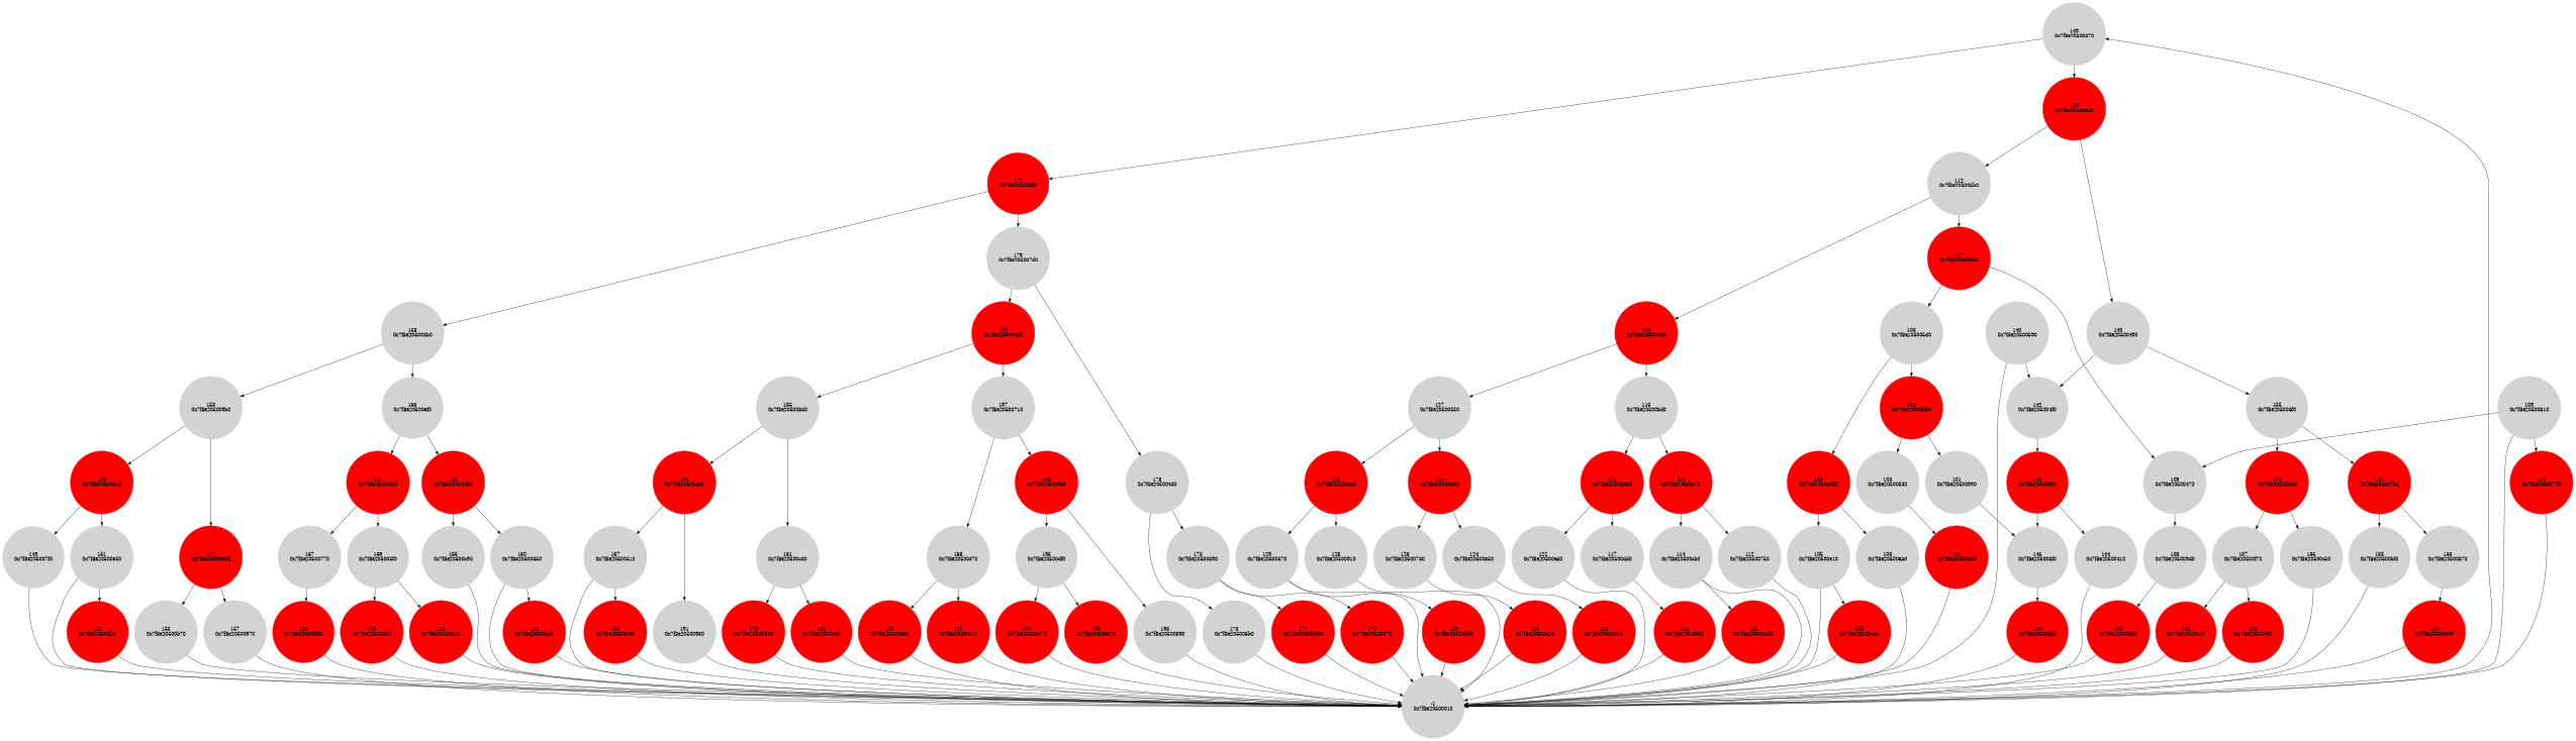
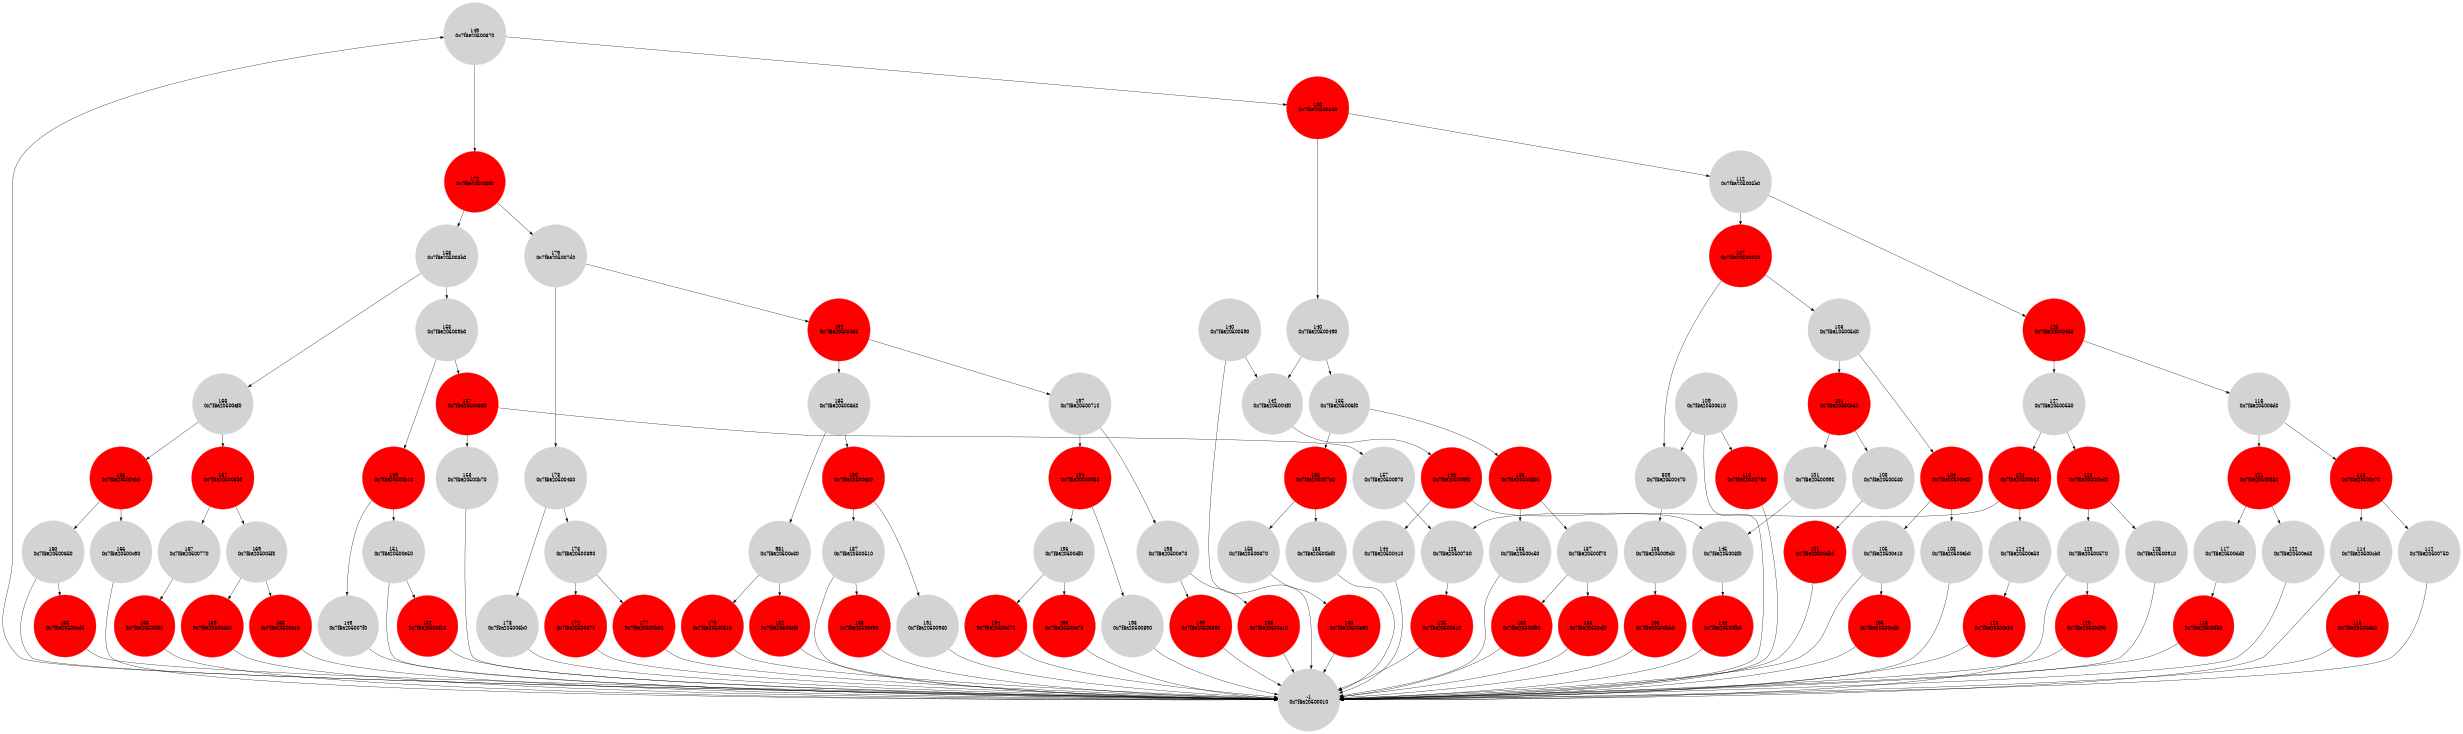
  digraph {
    node [color=lightgrey shape=circle style=filled]
    n1 [label="149\n0x7f8a20500370"]
    n2 [color=red label="130\n0x7f8a205003d0"]
    n3 [color=red label="172\n0x7f8a205003f0"]
    n4 [label="112\n0x7f8a205005b0"]
    n5 [label="140\n0x7f8a20500490"]
    n6 [label="158\n0x7f8a205003b0"]
    n7 [label="179\n0x7f8a205007d0"]
    n8 [label="-1\n0x7f8a20500010"]
    n9 [color=red label="107\n0x7f8a20500350"]
    n10 [color=red label="123\n0x7f8a20500450"]
    n11 [label="135\n0x7f8a205006f0"]
    n12 [label="142\n0x7f8a205004f0"]
    n13 [label="153\n0x7f8a205009b0"]
    n14 [label="166\n0x7f8a20500af0"]
    n15 [label="178\n0x7f8a20500430"]
    n16 [color=red label="192\n0x7f8a205004d0"]
    n17 [label="103\n0x7f8a105005d0"]
-   n18 [label="109\n0x7f8a20500470"]
+   n18 [label="809\n0x7f8a20500470"]
    n19 [label="116\n0x7f8a205006d0"]
    n20 [label="127\n0x7f8a20500550"]
    n21 [color=red label="133\n0x7f8a205007b0"]
    n22 [color=red label="136\n0x7f8a205008b0"]
    n23 [color=red label="144\n0x7f8a205009f0"]
    n24 [color=red label="149\n0x7f8a20500b10"]
    n25 [color=red label="157\n0x7f8a20500630"]
    n26 [color=red label="165\n0x7f8a205004b0"]
    n27 [color=red label="167\n0x7f8a20500850"]
    n28 [label="173\n0x7f8a20500390"]
    n29 [label="178\n0x7f8a205006b0"]
    n30 [label="185\n0x7f8a205008d0"]
    n31 [label="197\n0x7f8a20500710"]
    n32 [color=red label="101\n0x7f8a20500b50"]
    n33 [color=red label="104\n0x7f8a20500e30"]
    n34 [label="108\n0x7f8a205009d0"]
    n35 [color=red label="113\n0x7f8a20500c70"]
    n36 [color=red label="121\n0x7f8a20500830"]
    n37 [color=red label="124\n0x7f8a20500b30"]
    n38 [color=red label="128\n0x7f8a20500bd0"]
    n39 [label="153\n0x7f8a20500670"]
    n40 [label="133\n0x7f8a20500bf0"]
    n41 [label="135\n0x7f8a20500c50"]
    n42 [label="137\n0x7f8a20500f70"]
    n43 [label="140\n0x7f8a20500590"]
    n44 [label="144\n0x7f8a20500410"]
    n45 [label="145\n0x7f8a205008f0"]
    n46 [label="149\n0x7f8a205007f0"]
    n47 [label="151\n0x7f8a20500e50"]
    n48 [label="153\n0x7f8a20500b70"]
    n49 [label="157\n0x7f8a20500970"]
    n50 [label="160\n0x7f8a20500650"]
    n51 [label="165\n0x7f8a20500c90"]
    n52 [label="167\n0x7f8a20500770"]
    n53 [label="169\n0x7f8a205005f0"]
    n54 [color=red label="172\n0x7f8a20500870"]
    n55 [color=red label="177\n0x7f8a20500b90"]
-   n56 [label="181\n0x7f8a20500c30"]
+   n56 [label="981\n0x7f8a20500c30"]
    n57 [color=red label="190\n0x7f8a20500a30"]
    n58 [color=red label="194\n0x7f8a20500950"]
-   n59 [label="168\n0x7f8a20500e70"]
+   n59 [label="198\n0x7f8a20500e70"]
    n60 [label="101\n0x7f8a20500990"]
    n61 [label="103\n0x7f8a20500530"]
    n62 [label="103\n0x7f8a20500ab0"]
    n63 [label="105\n0x7f8a20500e10"]
    n64 [color=red label="108\n0x7f8a20500bb0"]
    n65 [label="109\n0x7f8a20500610"]
    n66 [color=red label="110\n0x7f8a20500790"]
    n67 [label="112\n0x7f8a20500750"]
    n68 [label="114\n0x7f8a20500cb0"]
    n69 [label="117\n0x7f8a20500dd0"]
    n70 [label="122\n0x7f8a20500ad0"]
    n71 [label="124\n0x7f8a20500a50"]
    n72 [label="126\n0x7f8a20500730"]
    n73 [label="128\n0x7f8a20500910"]
    n74 [label="129\n0x7f8a20500570"]
    n75 [color=red label="130\n0x7f8a20500a90"]
    n76 [color=red label="136\n0x7f8a20500cf0"]
    n77 [color=red label="138\n0x7f8a20500f90"]
    n78 [color=red label="144\n0x7f8a20500fb0"]
    n79 [color=red label="152\n0x7f8a20500f10"]
    n80 [color=red label="163\n0x7f8a20500cd0"]
    n81 [color=red label="166\n0x7f8a20500f30"]
    n82 [color=red label="168\n0x7f8a20500a10"]
    n83 [color=red label="169\n0x7f8a20500d30"]
    n84 [color=red label="179\n0x7f8a20500810"]
    n85 [color=red label="182\n0x7f8a20500ef0"]
    n86 [label="187\n0x7f8a20500510"]
    n87 [label="191\n0x7f8a20500930"]
    n88 [label="193\n0x7f8a20500890"]
    n89 [label="195\n0x7f8a20500df0"]
    n90 [color=red label="198\n0x7f8a20500c10"]
    n91 [color=red label="199\n0x7f8a20500690"]
    n92 [color=red label="101\n0x7f8a20500db0"]
    n93 [color=red label="105\n0x7f8a20500ed0"]
    n94 [color=red label="115\n0x7f8a20500d50"]
    n95 [color=red label="116\n0x7f8a20500f50"]
    n96 [color=red label="123\n0x7f8a20500eb0"]
    n97 [color=red label="125\n0x7f8a20500d10"]
    n98 [color=red label="129\n0x7f8a20500d90"]
    n99 [color=red label="188\n0x7f8a20500e90"]
    n100 [color=red label="194\n0x7f8a20500d70"]
    n101 [color=red label="196\n0x7f8a20500a70"]
    n1 -> n2
    n1 -> n3
    n2 -> n4
    n2 -> n5
    n3 -> n6
    n3 -> n7
    n4 -> n9
    n4 -> n10
    n5 -> n11
    n5 -> n12
    n6 -> n13
    n6 -> n14
    n7 -> n15
    n7 -> n16
    n8 -> n1
    n9 -> n17
    n9 -> n18
    n10 -> n19
    n10 -> n20
    n11 -> n21
    n11 -> n22
    n12 -> n23
    n13 -> n24
    n13 -> n25
    n14 -> n26
    n14 -> n27
    n15 -> n28
    n15 -> n29
    n16 -> n30
    n16 -> n31
    n17 -> n32
    n17 -> n33
    n18 -> n34
    n19 -> n35
    n19 -> n36
    n20 -> n37
    n20 -> n38
    n21 -> n39
    n21 -> n40
    n22 -> n41
    n22 -> n42
    n23 -> n44
    n23 -> n45
    n24 -> n46
    n24 -> n47
    n25 -> n48
    n25 -> n49
    n26 -> n50
    n26 -> n51
    n27 -> n52
    n27 -> n53
    n28 -> n54
    n28 -> n55
    n29 -> n8
    n30 -> n56
    n30 -> n57
    n31 -> n58
    n31 -> n59
    n32 -> n60
    n32 -> n61
    n33 -> n62
    n33 -> n63
    n34 -> n64
    n35 -> n67
    n35 -> n68
    n36 -> n69
    n36 -> n70
    n37 -> n71
    n37 -> n72
    n38 -> n73
    n38 -> n74
    n39 -> n75
    n40 -> n8
    n41 -> n8
    n42 -> n76
    n42 -> n77
    n43 -> n8
    n43 -> n12
    n44 -> n8
    n45 -> n78
    n46 -> n8
    n47 -> n8
    n47 -> n79
    n48 -> n8
-   n49 -> n8
+   n49 -> n72
    n50 -> n8
    n50 -> n80
    n51 -> n8
    n52 -> n81
    n53 -> n82
    n53 -> n83
    n54 -> n8
    n55 -> n8
    n56 -> n84
    n56 -> n85
    n57 -> n86
    n57 -> n87
    n58 -> n88
    n58 -> n89
    n59 -> n90
    n59 -> n91
    n60 -> n45
    n61 -> n92
    n62 -> n8
    n63 -> n8
    n63 -> n93
    n64 -> n8
    n65 -> n8
    n65 -> n18
    n65 -> n66
    n66 -> n8
    n67 -> n8
    n68 -> n8
    n68 -> n94
    n69 -> n95
    n70 -> n8
    n71 -> n96
    n72 -> n97
    n73 -> n8
    n74 -> n8
    n74 -> n98
    n75 -> n8
    n76 -> n8
    n77 -> n8
    n78 -> n8
    n79 -> n8
    n80 -> n8
    n81 -> n8
    n82 -> n8
    n83 -> n8
    n84 -> n8
    n85 -> n8
    n86 -> n8
    n86 -> n99
    n87 -> n8
    n88 -> n8
    n89 -> n100
    n89 -> n101
    n90 -> n8
    n91 -> n8
    n92 -> n8
    n93 -> n8
    n94 -> n8
    n95 -> n8
    n96 -> n8
    n97 -> n8
    n98 -> n8
    n99 -> n8
    n100 -> n8
    n101 -> n8
  }
